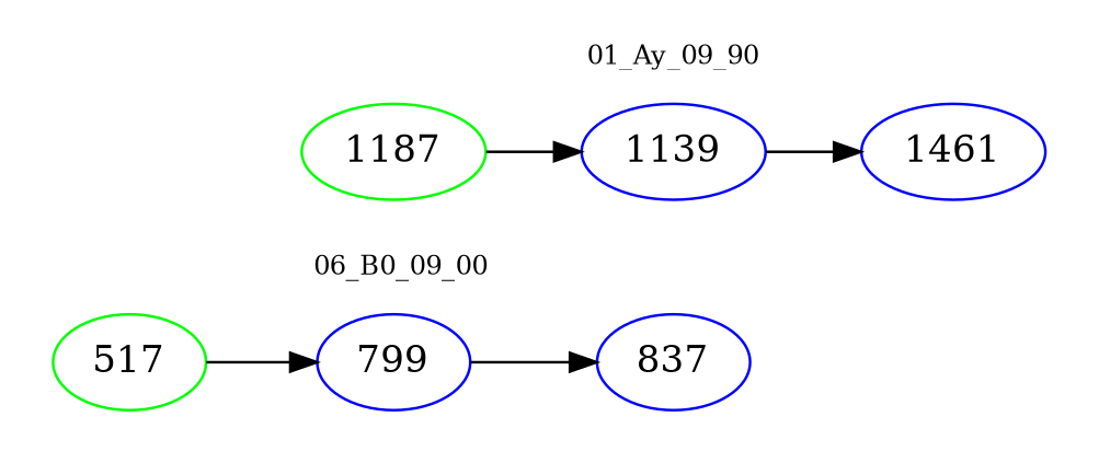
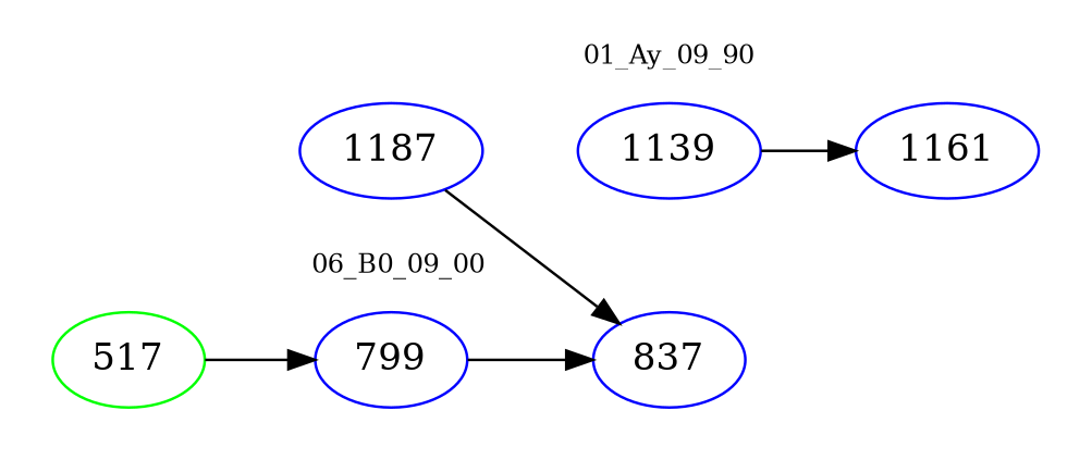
  digraph {
    rankdir=LR
    node [color=blue]
    edge [color=black]
-   n1 [color=green label=1187]
+   n1 [label=1187]
    n2 [label=1139]
-   n3 [label=1461]
+   n3 [label=1161]
    n4 [color=green label=517]
    n5 [label=799]
    n6 [label=837]
    subgraph cluster_1 {
      color=white
      fontsize=10
      label="01_Ay_09_90"
      n1
      n2
      n3
    }
    subgraph cluster_2 {
      color=white
      fontsize=10
      label="06_B0_09_00"
      n4
      n5
      n6
    }
-   n1 -> n2
+   n1 -> n6
    n2 -> n3
    n4 -> n5
    n5 -> n6
  }
